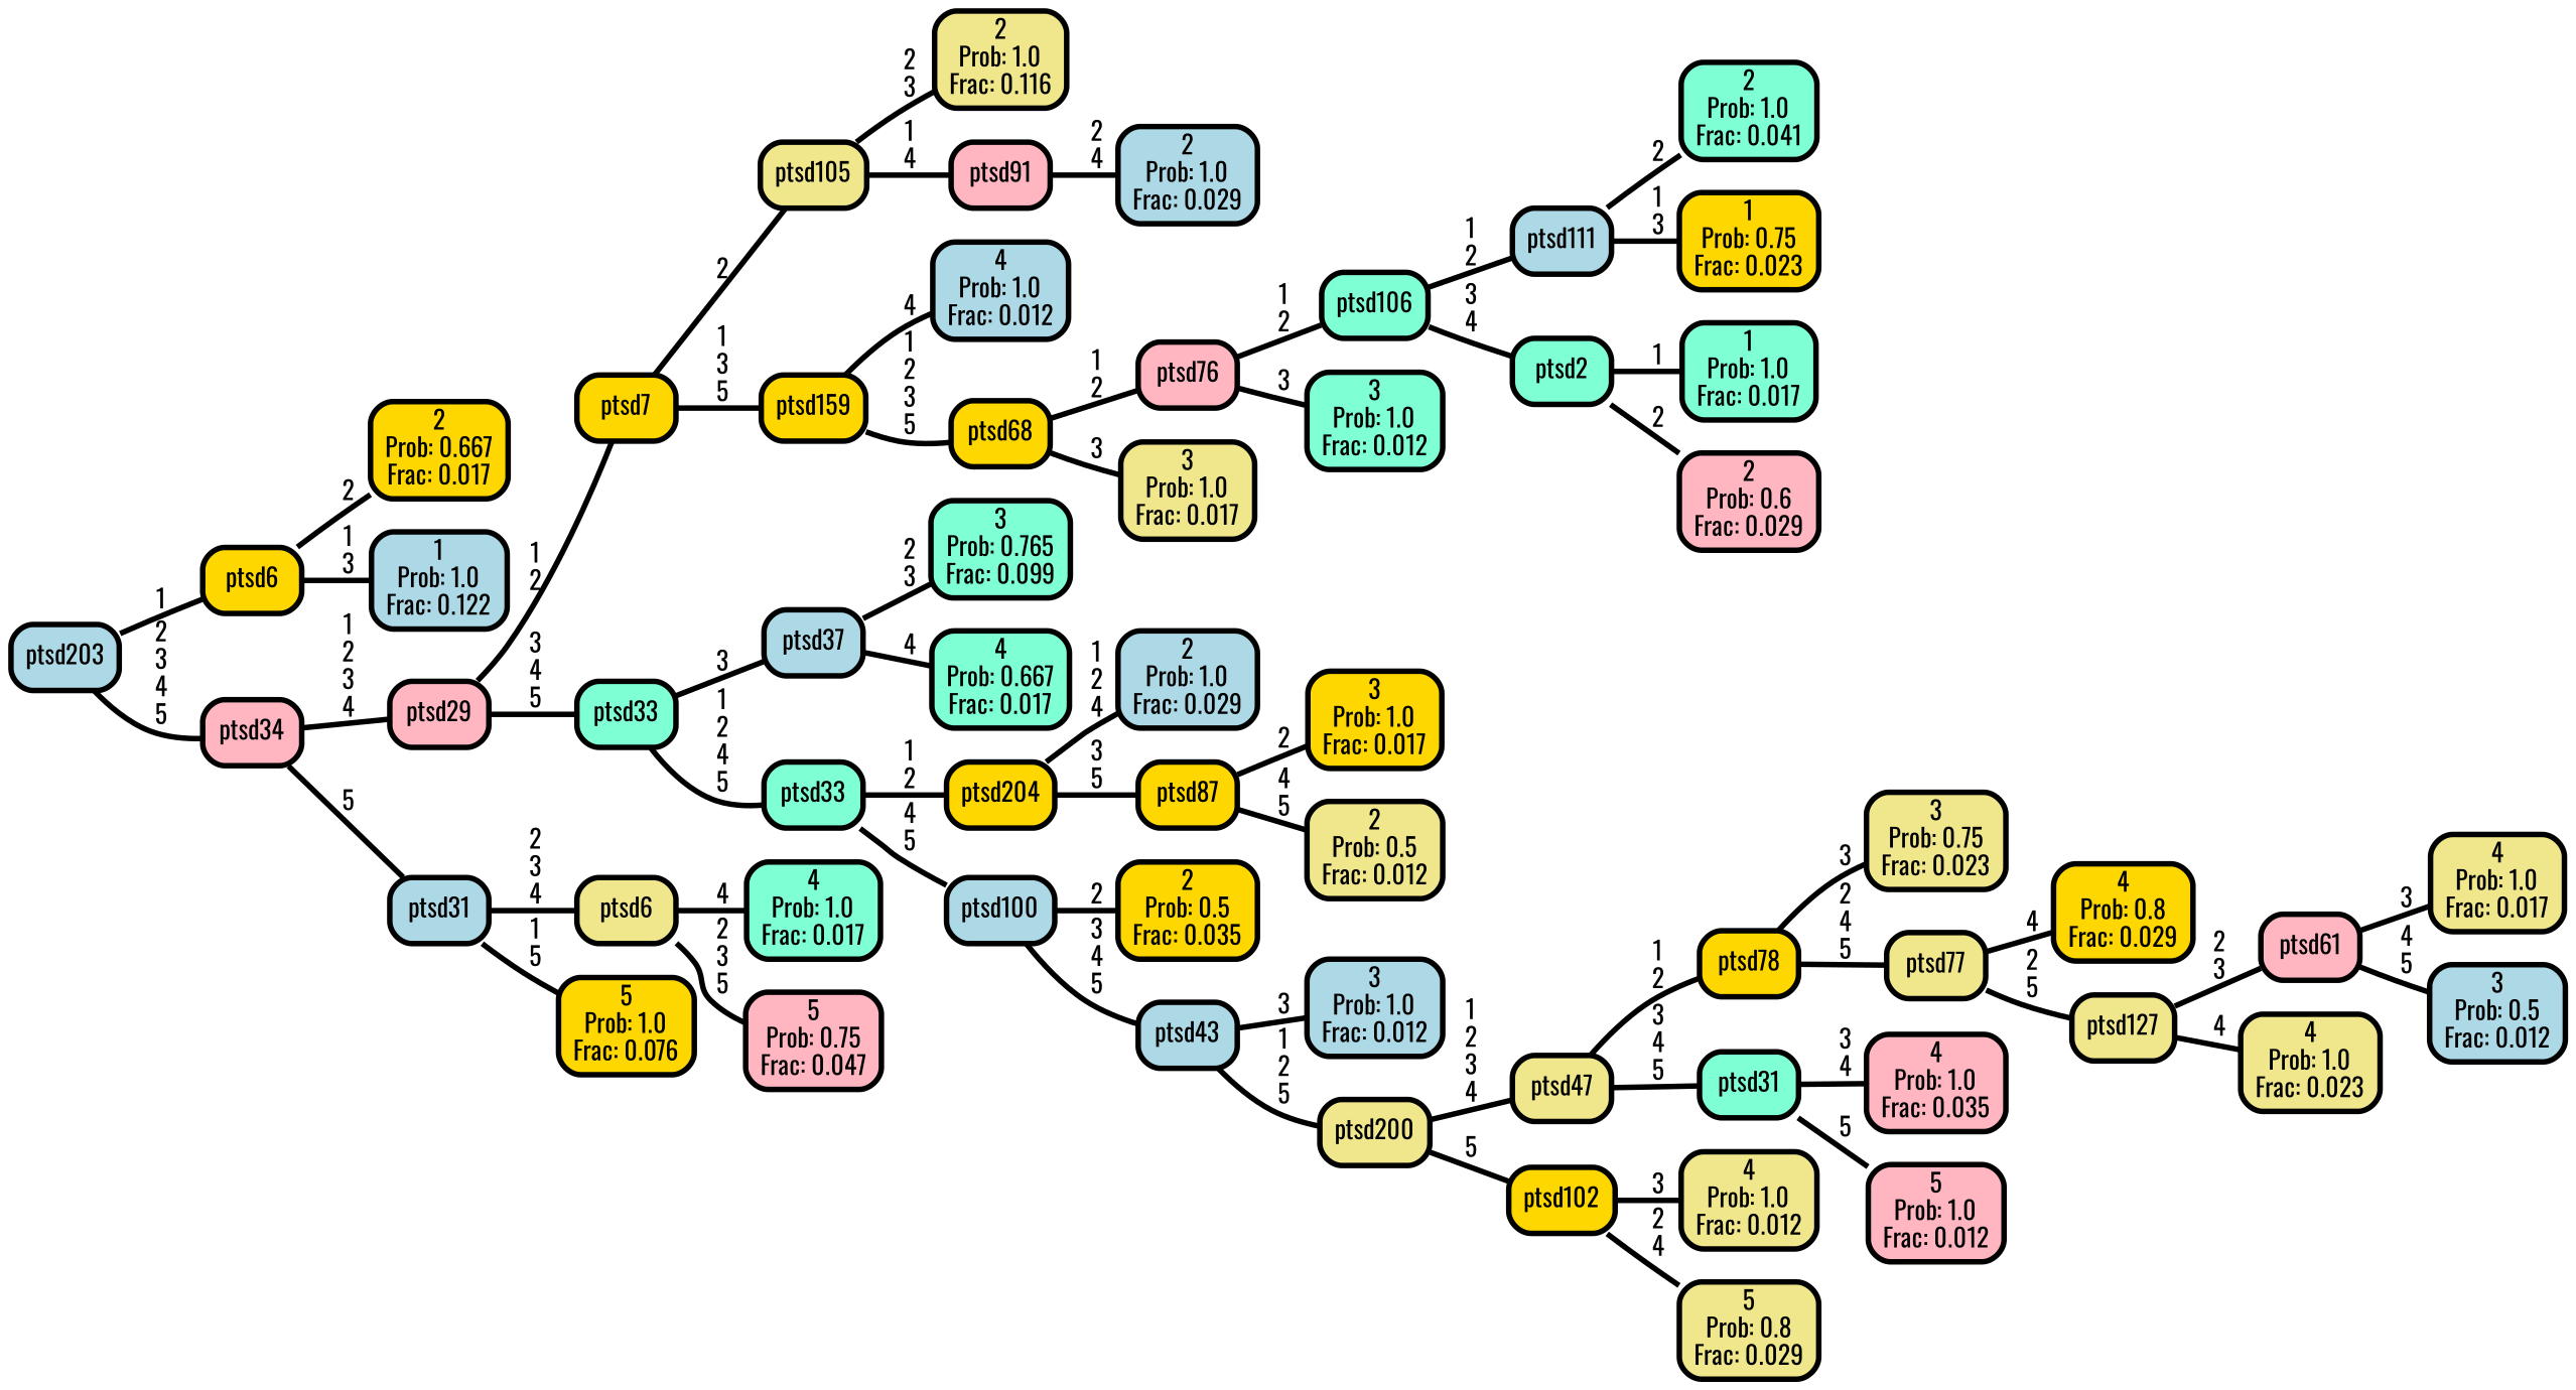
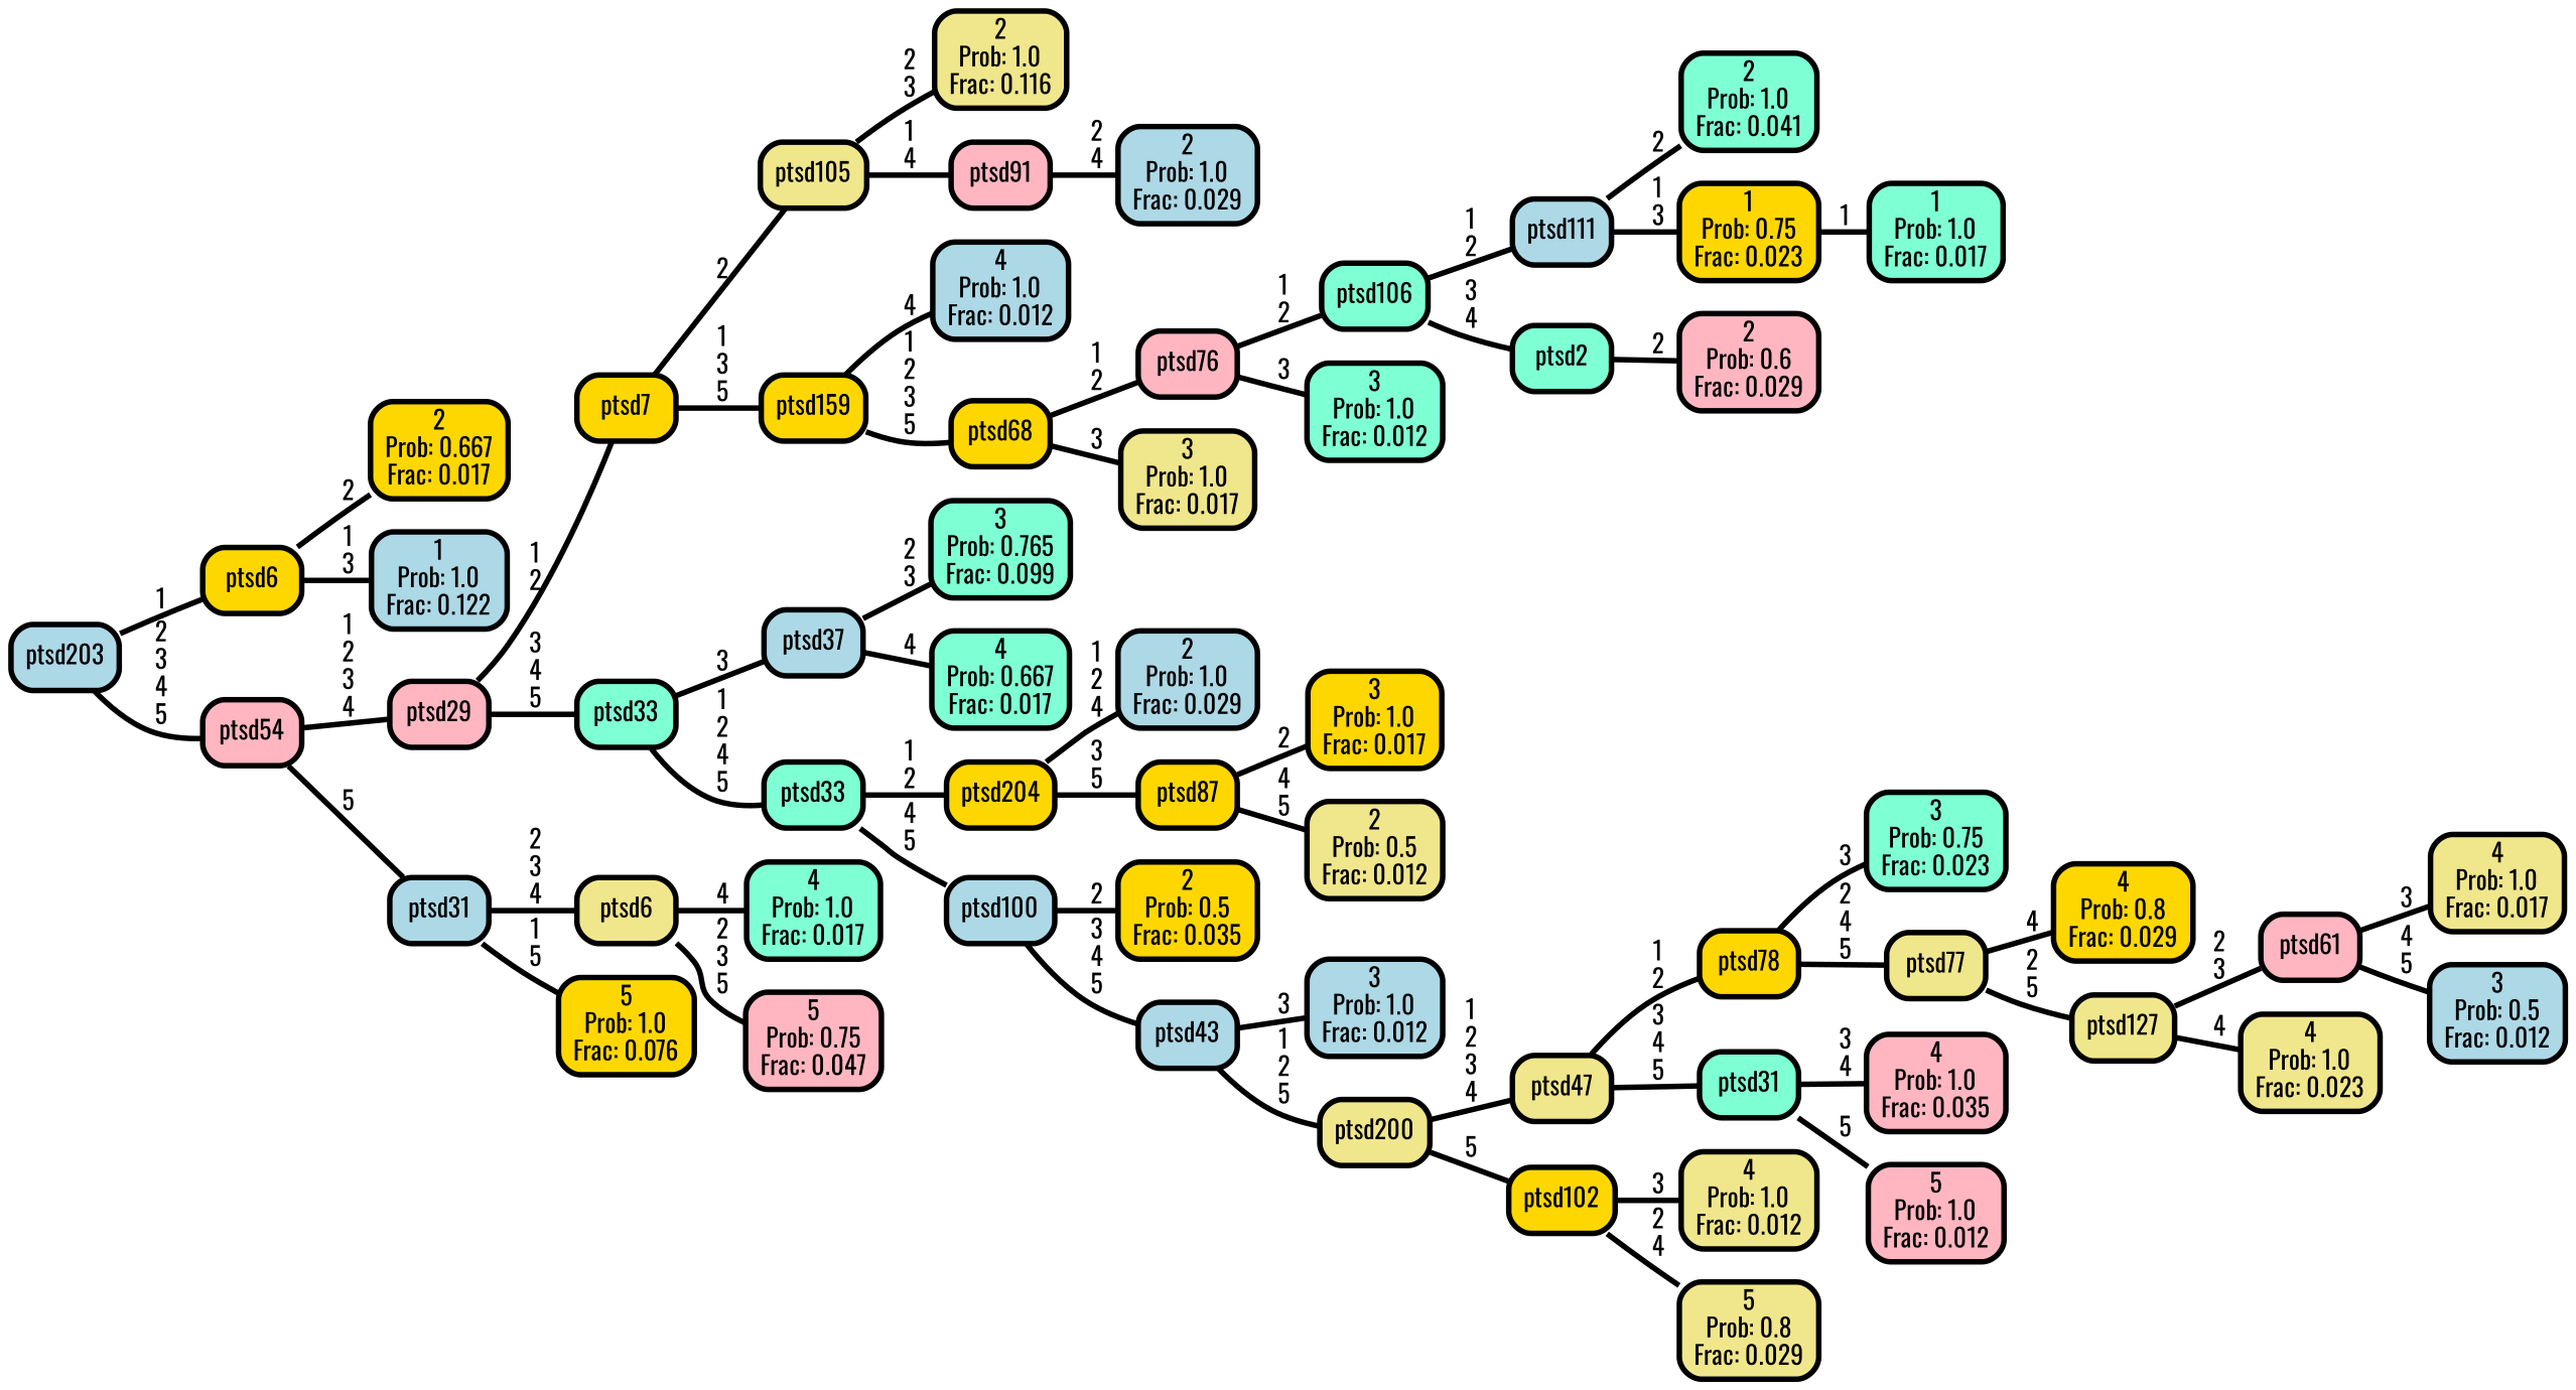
  graph {
    fontname=Oswald
    rankdir=LR
    ranksep="0 equally"
    splines=straight
    node [color=black fillcolor=gold fontcolor=black fontname=Oswald penwidth=3 shape=box style="filled, rounded"]
    edge [color=black fontname=Oswald penwidth=3]
    n1 [label="2\nProb: 0.667\nFrac: 0.017"]
    n2 [label=ptsd6]
    n3 [fillcolor=lightblue label="1\nProb: 1.0\nFrac: 0.122"]
    n4 [fillcolor=lightblue label=ptsd203]
-   n5 [fillcolor=lightpink label=ptsd34]
+   n5 [fillcolor=lightpink label=ptsd54]
    n6 [fillcolor=lightpink label=ptsd29]
    n7 [fillcolor=lightblue label=ptsd31]
    n8 [fillcolor=khaki label="2\nProb: 1.0\nFrac: 0.116"]
    n9 [fillcolor=khaki label=ptsd105]
    n10 [fillcolor=lightpink label=ptsd91]
    n11 [fillcolor=lightblue label="2\nProb: 1.0\nFrac: 0.029"]
    n12 [label=ptsd7]
    n13 [label=ptsd159]
    n14 [fillcolor=lightblue label="4\nProb: 1.0\nFrac: 0.012"]
    n15 [label=ptsd68]
    n16 [fillcolor=lightpink label=ptsd76]
    n17 [fillcolor=khaki label="3\nProb: 1.0\nFrac: 0.017"]
    n18 [fillcolor=aquamarine label="2\nProb: 1.0\nFrac: 0.041"]
    n19 [fillcolor=lightblue label=ptsd111]
    n20 [label="1\nProb: 0.75\nFrac: 0.023"]
    n21 [fillcolor=aquamarine label=ptsd106]
    n22 [fillcolor=aquamarine label=ptsd2]
    n23 [fillcolor=aquamarine label="1\nProb: 1.0\nFrac: 0.017"]
    n24 [fillcolor=lightpink label="2\nProb: 0.6\nFrac: 0.029"]
    n25 [fillcolor=aquamarine label="3\nProb: 1.0\nFrac: 0.012"]
    n26 [fillcolor=aquamarine label=ptsd33]
    n27 [fillcolor=lightblue label=ptsd37]
    n28 [fillcolor=aquamarine label=ptsd33]
    n29 [fillcolor=aquamarine label="3\nProb: 0.765\nFrac: 0.099"]
    n30 [fillcolor=aquamarine label="4\nProb: 0.667\nFrac: 0.017"]
    n31 [label=ptsd204]
    n32 [fillcolor=lightblue label=ptsd100]
    n33 [fillcolor=lightblue label="2\nProb: 1.0\nFrac: 0.029"]
    n34 [label=ptsd87]
    n35 [label="3\nProb: 1.0\nFrac: 0.017"]
    n36 [fillcolor=khaki label="2\nProb: 0.5\nFrac: 0.012"]
    n37 [label="2\nProb: 0.5\nFrac: 0.035"]
    n38 [fillcolor=lightblue label=ptsd43]
    n39 [fillcolor=lightblue label="3\nProb: 1.0\nFrac: 0.012"]
    n40 [fillcolor=khaki label=ptsd200]
    n41 [fillcolor=khaki label=ptsd47]
    n42 [label=ptsd102]
-   n43 [fillcolor=khaki label="3\nProb: 0.75\nFrac: 0.023"]
+   n43 [fillcolor=aquamarine label="3\nProb: 0.75\nFrac: 0.023"]
    n44 [label=ptsd78]
    n45 [fillcolor=khaki label=ptsd77]
    n46 [label="4\nProb: 0.8\nFrac: 0.029"]
    n47 [fillcolor=khaki label=ptsd127]
    n48 [fillcolor=lightpink label=ptsd61]
    n49 [fillcolor=khaki label="4\nProb: 1.0\nFrac: 0.023"]
    n50 [fillcolor=khaki label="4\nProb: 1.0\nFrac: 0.017"]
    n51 [fillcolor=lightblue label="3\nProb: 0.5\nFrac: 0.012"]
    n52 [fillcolor=aquamarine label=ptsd31]
    n53 [fillcolor=lightpink label="4\nProb: 1.0\nFrac: 0.035"]
    n54 [fillcolor=lightpink label="5\nProb: 1.0\nFrac: 0.012"]
    n55 [fillcolor=khaki label="4\nProb: 1.0\nFrac: 0.012"]
    n56 [fillcolor=khaki label="5\nProb: 0.8\nFrac: 0.029"]
    n57 [fillcolor=khaki label=ptsd6]
    n58 [label="5\nProb: 1.0\nFrac: 0.076"]
    n59 [fillcolor=aquamarine label="4\nProb: 1.0\nFrac: 0.017"]
    n60 [fillcolor=lightpink label="5\nProb: 0.75\nFrac: 0.047"]
    subgraph sub_1 {
      rank=same
    }
    n2 -- n1 [label=" 2"]
    n2 -- n3 [label=" 1\n 3"]
    n4 -- n2 [label=" 1"]
    n4 -- n5 [label=" 2\n 3\n 4\n 5"]
    n5 -- n6 [label=" 1\n 2\n 3\n 4"]
    n5 -- n7 [label=" 5"]
    n6 -- n12 [label=" 1\n 2"]
    n6 -- n26 [label=" 3\n 4\n 5"]
    n7 -- n57 [label=" 2\n 3\n 4"]
    n7 -- n58 [label=" 1\n 5"]
    n9 -- n8 [label=" 2\n 3"]
    n9 -- n10 [label=" 1\n 4"]
    n10 -- n11 [label=" 2\n 4"]
    n12 -- n9 [label=" 2"]
    n12 -- n13 [label=" 1\n 3\n 5"]
    n13 -- n14 [label=" 4"]
    n13 -- n15 [label=" 1\n 2\n 3\n 5"]
    n15 -- n16 [label=" 1\n 2"]
    n15 -- n17 [label=" 3"]
    n16 -- n21 [label=" 1\n 2"]
    n16 -- n25 [label=" 3"]
    n19 -- n18 [label=" 2"]
    n19 -- n20 [label=" 1\n 3"]
    n21 -- n19 [label=" 1\n 2"]
    n21 -- n22 [label=" 3\n 4"]
-   n22 -- n23 [label=" 1"]
+   n20 -- n23 [label=" 1"]
    n22 -- n24 [label=" 2"]
    n26 -- n27 [label=" 3"]
    n26 -- n28 [label=" 1\n 2\n 4\n 5"]
    n27 -- n29 [label=" 2\n 3"]
    n27 -- n30 [label=" 4"]
    n28 -- n31 [label=" 1\n 2"]
    n28 -- n32 [label=" 4\n 5"]
    n31 -- n33 [label=" 1\n 2\n 4"]
    n31 -- n34 [label=" 3\n 5"]
    n32 -- n37 [label=" 2"]
    n32 -- n38 [label=" 3\n 4\n 5"]
    n34 -- n35 [label=" 2"]
    n34 -- n36 [label=" 4\n 5"]
    n38 -- n39 [label=" 3"]
    n38 -- n40 [label=" 1\n 2\n 5"]
    n40 -- n41 [label=" 1\n 2\n 3\n 4"]
    n40 -- n42 [label=" 5"]
    n41 -- n44 [label=" 1\n 2"]
    n41 -- n52 [label=" 3\n 4\n 5"]
    n42 -- n55 [label=" 3"]
    n42 -- n56 [label=" 2\n 4"]
    n44 -- n43 [label=" 3"]
    n44 -- n45 [label=" 2\n 4\n 5"]
    n45 -- n46 [label=" 4"]
    n45 -- n47 [label=" 2\n 5"]
    n47 -- n48 [label=" 2\n 3"]
    n47 -- n49 [label=" 4"]
    n48 -- n50 [label=" 3"]
    n48 -- n51 [label=" 4\n 5"]
    n52 -- n53 [label=" 3\n 4"]
    n52 -- n54 [label=" 5"]
    n57 -- n59 [label=" 4"]
    n57 -- n60 [label=" 2\n 3\n 5"]
  }
